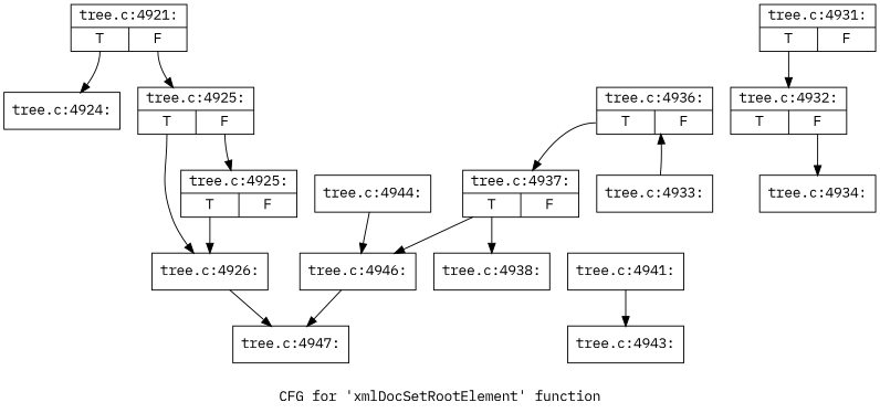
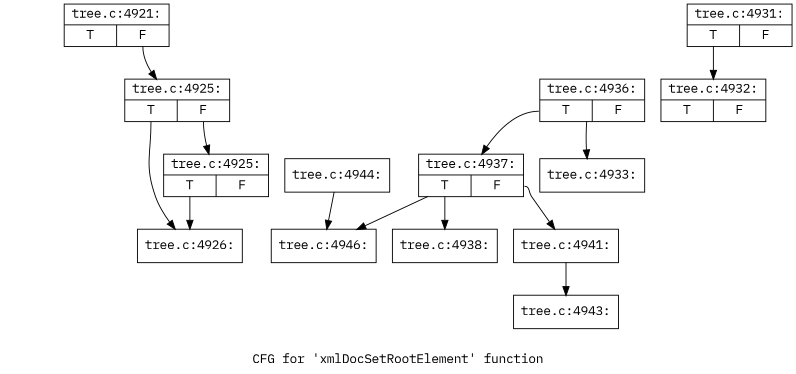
  digraph {
    fontname="IBM Plex Mono"
    label="CFG for 'xmlDocSetRootElement' function"
    node [fontname="IBM Plex Mono" shape=record]
    edge [fontname="IBM Plex Mono"]
    n1 [label="{tree.c:4921:|{<s0>T|<s1>F}}"]
-   n2 [label="{tree.c:4924:}"]
    n3 [label="{tree.c:4925:|{<s0>T|<s1>F}}"]
    n4 [label="{tree.c:4926:}"]
    n5 [label="{tree.c:4925:|{<s0>T|<s1>F}}"]
-   n6 [label="{tree.c:4947:}"]
    n7 [label="{tree.c:4931:|{<s0>T|<s1>F}}"]
    n8 [label="{tree.c:4932:|{<s0>T|<s1>F}}"]
-   n9 [label="{tree.c:4934:}"]
    n10 [label="{tree.c:4936:|{<s0>T|<s1>F}}"]
    n11 [label="{tree.c:4937:|{<s0>T|<s1>F}}"]
    n12 [label="{tree.c:4933:}"]
    n13 [label="{tree.c:4938:}"]
    n14 [label="{tree.c:4941:}"]
    n15 [label="{tree.c:4946:}"]
    n16 [label="{tree.c:4944:}"]
    n17 [label="{tree.c:4943:}"]
-   n1 -> n2 [tailport=s0]
    n1 -> n3 [tailport=s1]
    n3 -> n4 [tailport=s0]
    n3 -> n5 [tailport=s1]
-   n4 -> n6
    n5 -> n4 [tailport=s0]
    n7 -> n8 [tailport=s0]
-   n8 -> n9 [tailport=s1]
    n10 -> n11 [tailport=s0]
    n11 -> n13 [tailport=s0]
+   n11 -> n14 [tailport=s1]
    n11 -> n15
-   n12 -> n10
+   n10 -> n12
    n14 -> n17
-   n15 -> n6
    n16 -> n15
  }
